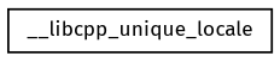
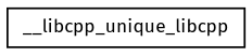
  digraph {
    rankdir=LR
    fontname="Fira Sans"
-   n1 [color=black fillcolor=white fontname="Fira Sans" fontsize=10 height=0.2 label=__libcpp_unique_locale shape=record style=filled width=0.4]
+   n1 [color=black fillcolor=white fontname="Fira Sans" fontsize=10 height=0.2 label=__libcpp_unique_libcpp shape=record style=filled width=0.4]
  }
